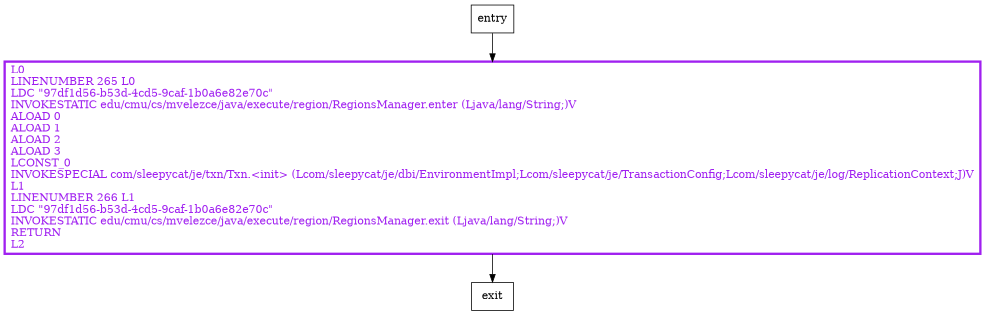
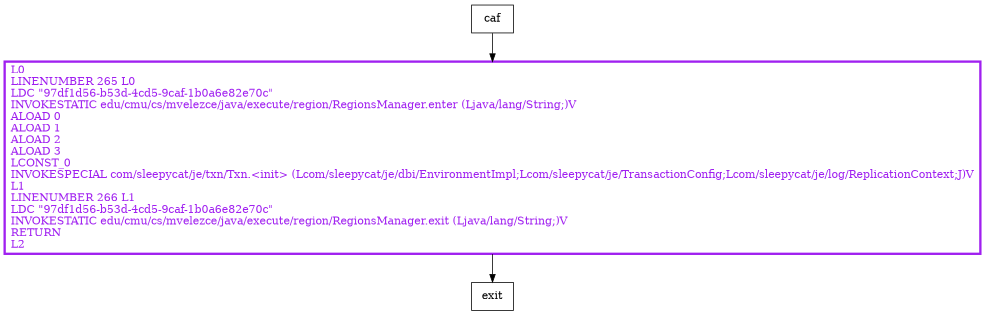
  digraph {
    node [shape=record]
    n1 [color=purple fontcolor=purple label="L0\lLINENUMBER 265 L0\lLDC \"97df1d56-b53d-4cd5-9caf-1b0a6e82e70c\"\lINVOKESTATIC edu/cmu/cs/mvelezce/java/execute/region/RegionsManager.enter (Ljava/lang/String;)V\lALOAD 0\lALOAD 1\lALOAD 2\lALOAD 3\lLCONST_0\lINVOKESPECIAL com/sleepycat/je/txn/Txn.\<init\> (Lcom/sleepycat/je/dbi/EnvironmentImpl;Lcom/sleepycat/je/TransactionConfig;Lcom/sleepycat/je/log/ReplicationContext;J)V\lL1\lLINENUMBER 266 L1\lLDC \"97df1d56-b53d-4cd5-9caf-1b0a6e82e70c\"\lINVOKESTATIC edu/cmu/cs/mvelezce/java/execute/region/RegionsManager.exit (Ljava/lang/String;)V\lRETURN\lL2\l" penwidth=3]
    exit
-   entry
+   entry [label=caf]
    n1 -> exit
    entry -> n1
  }
